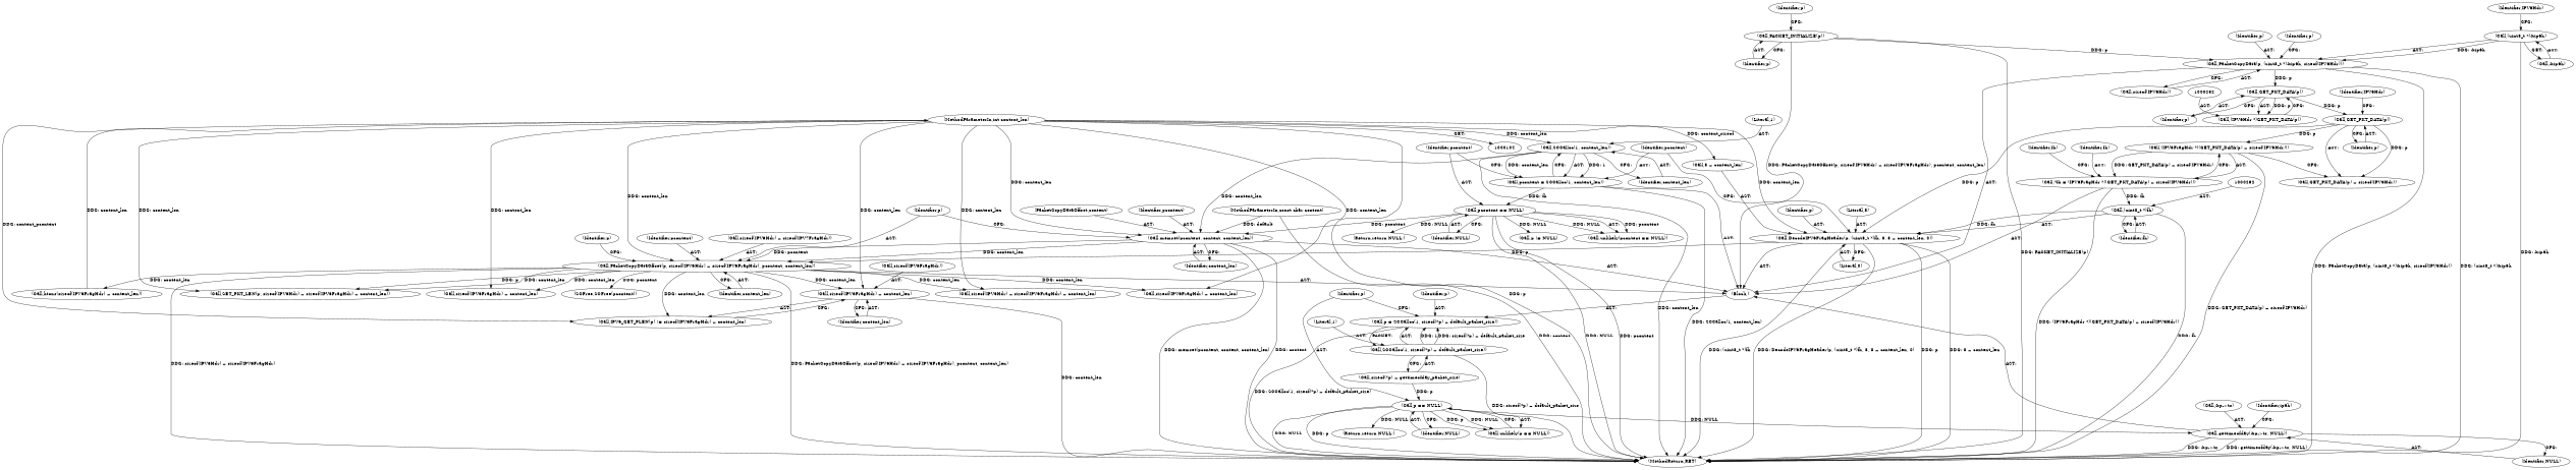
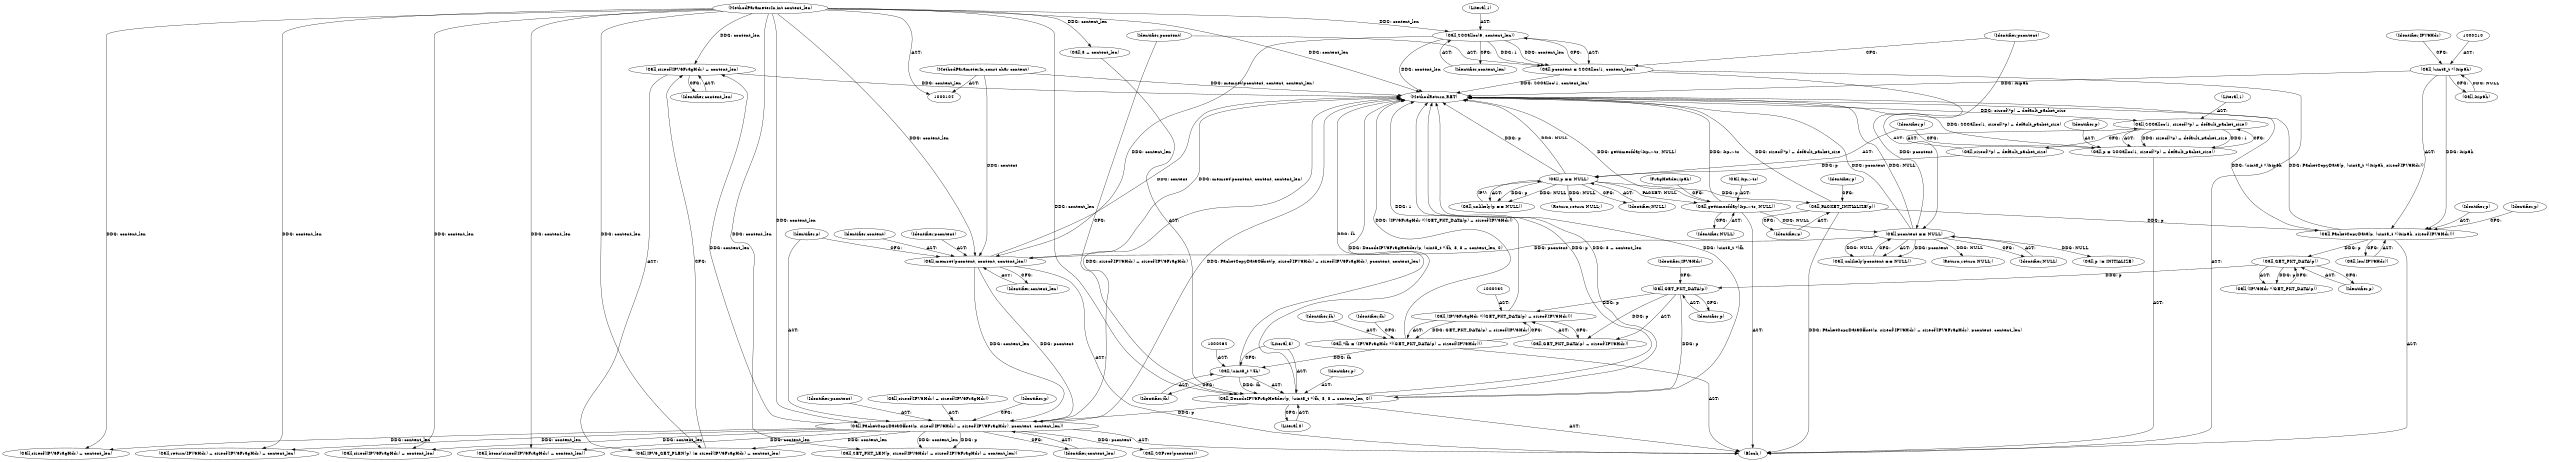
  digraph {
    n1 [label="(Call,sizeof(IPV6FragHdr) + content_len)"]
    n2 [label="(Identifier,content_len)"]
    n3 [label="(MethodReturn,RET)"]
    n4 [label="(Call,IPV6_GET_PLEN(p) != sizeof(IPV6FragHdr) + content_len)"]
    n5 [label="(MethodParameterIn,int content_len)"]
    n6 [label="(Call,PacketCopyDataOffset(p, sizeof(IPV6Hdr) + sizeof(IPV6FragHdr), pcontent, content_len))"]
    n7 [label="(Call,DecodeIPV6FragHeader(p, (uint8_t *)fh, 8, 8 + content_len, 0))"]
    n8 [label="(Call,memset(pcontent, content, content_len))"]
-   n9 [label="(Call,SCCalloc(1, content_len))"]
+   n9 [label="(Call,SCCalloc(6, content_len))"]
    n10 [label="(Call,htons(sizeof(IPV6FragHdr) + content_len))"]
    n11 [label="(Call,sizeof(IPV6FragHdr) + content_len)"]
-   n12 [label="(Call,sizeof(IPV6Hdr) + sizeof(IPV6FragHdr) + content_len)"]
+   n12 [label="(Call,return(IPV6Hdr) + sizeof(IPV6FragHdr) + content_len)"]
    n13 [label="(Call,SET_PKT_LEN(p, sizeof(IPV6Hdr) + sizeof(IPV6FragHdr) + content_len))"]
    n14 [label="(Call,sizeof(IPV6FragHdr) + content_len)"]
    n15 [label="(Call,8 + content_len)"]
    1000104
    n17 [label="(Identifier,content_len)"]
-   n18 [label="(SCFree,SCFree(pcontent))"]
+   n18 [label="(Call,SCFree(pcontent))"]
    n19 [label="(Block,)"]
    n20 [label="(Literal,0)"]
    n21 [label="(Identifier,content_len)"]
    n22 [label="(Call,pcontent = SCCalloc(1, content_len))"]
    n23 [label="(Identifier,content_len)"]
    n24 [label="(Call,GET_PKT_DATA(p))"]
    n25 [label="(Call,(IPV6FragHdr *)(GET_PKT_DATA(p) + sizeof(IPV6Hdr)))"]
    n26 [label="(Identifier,p)"]
    n27 [label="(Call,GET_PKT_DATA(p) + sizeof(IPV6Hdr))"]
    n28 [label="(Call,*fh = (IPV6FragHdr *)(GET_PKT_DATA(p) + sizeof(IPV6Hdr)))"]
    n29 [label="(Call,GET_PKT_DATA(p))"]
    n30 [label="(Call,(IPV6Hdr *)GET_PKT_DATA(p))"]
    n31 [label="(Identifier,p)"]
    n32 [label="(Call,PacketCopyData(p, (uint8_t *)&ip6h, sizeof(IPV6Hdr)))"]
-   n33 [label="(Call,sizeof(IPV6Hdr))"]
+   n33 [label="(Call,len(IPV6Hdr))"]
    n34 [label="(Call,PACKET_INITIALIZE(p))"]
    n35 [label="(Identifier,p)"]
    n36 [label="(Call,p == NULL)"]
    n37 [label="(Call,gettimeofday(&p->ts, NULL))"]
    n38 [label="(Return,return NULL;)"]
    n39 [label="(Identifier,NULL)"]
    n40 [label="(Call,unlikely(p == NULL))"]
    n41 [label="(Call,pcontent == NULL)"]
    n42 [label="(Identifier,NULL)"]
    n43 [label="(Call,p = SCCalloc(1, sizeof(*p) + default_packet_size))"]
    n44 [label="(Call,SCCalloc(1, sizeof(*p) + default_packet_size))"]
-   n45 [label="(Call,sizeof(*p) + gettimeofday_packet_size)"]
+   n45 [label="(Call,sizeof(*p) + default_packet_size)"]
    n46 [label="(Call,(uint8_t *)&ip6h)"]
    n47 [label="(Call,&ip6h)"]
    n48 [label="(Call,(uint8_t *)fh)"]
    n49 [label="(Identifier,fh)"]
    n50 [label="(Call,unlikely(pcontent == NULL))"]
    n51 [label="(Return,return NULL;)"]
    n52 [label="(Identifier,NULL)"]
-   n53 [label="(Call,p != NULL)"]
+   n53 [label="(Call,p != INITIALIZE)"]
    n54 [label="(MethodParameterIn,const char content)"]
    n55 [label="(Identifier,p)"]
    n56 [label="(Identifier,pcontent)"]
-   n57 [label="(Call,sizeof(IPV6FragHdr))"]
    n58 [label="(Identifier,fh)"]
    n59 [label="(Identifier,IPV6Hdr)"]
    n60 [label="(Identifier,IPV6Hdr)"]
    n61 [label="(Identifier,pcontent)"]
    n62 [label="(Identifier,p)"]
    n63 [label="(Identifier,p)"]
    n64 [label="(Identifier,p)"]
-   n65 [label="(PacketCopyDataOffset,content)"]
-   n66 [label="(Call,sizeof(IPV6Hdr) + sizeof(IPV7FragHdr))"]
+   n65 [label="(Identifier,content)"]
+   n66 [label="(Call,sizeof(IPV6Hdr) + sizeof(IPV6FragHdr))"]
    n67 [label="(Call,&p->ts)"]
    n68 [label="(Literal,8)"]
    n69 [label="(Identifier,p)"]
    n70 [label="(Identifier,p)"]
    n71 [label="(Identifier,fh)"]
    n72 [label="(Identifier,p)"]
-   n73 [label="(Identifier,ip6h)"]
+   n73 [label="(FragHeader,ip6h)"]
    n74 [label="(Identifier,p)"]
    n75 [label="(Identifier,pcontent)"]
    n76 [label="(Identifier,pcontent)"]
    n77 [label="(Literal,1)"]
    n78 [label="(Literal,1)"]
+   1000210
    1000262
    1000232
    n1 -> n2 [label="CFG: "]
    n1 -> n3 [label="DDG: content_len"]
    n1 -> n4 [label="AST: "]
    n2 -> n1 [label="AST: "]
    n4 -> n1 [label="CFG: "]
    n5 -> n1 [label="DDG: content_len"]
-   n5 -> n3 [label="DDG: p"]
-   n5 -> n4 [label="DDG: content_pcontent"]
+   n5 -> n3 [label="DDG: content_len"]
+   n5 -> n4 [label="DDG: content_len"]
    n5 -> n6 [label="DDG: content_len"]
    n5 -> n7 [label="DDG: content_len"]
    n5 -> n8 [label="DDG: content_len"]
    n5 -> n9 [label="DDG: content_len"]
-   n10 -> n5 [label="DDG: content_len"]
+   n5 -> n10 [label="DDG: content_len"]
    n5 -> n11 [label="DDG: content_len"]
    n5 -> n12 [label="DDG: content_len"]
    n5 -> n13 [label="DDG: content_len"]
    n5 -> n14 [label="DDG: content_len"]
-   n5 -> n15 [label="DDG: content_sizeof"]
-   n5 -> 1000104 [label="GET: "]
+   n5 -> n15 [label="DDG: content_len"]
+   n5 -> 1000104 [label="AST: "]
    n6 -> n1 [label="DDG: content_len"]
    n6 -> n3 [label="DDG: PacketCopyDataOffset(p, sizeof(IPV6Hdr) + sizeof(IPV6FragHdr), pcontent, content_len)"]
    n6 -> n3 [label="DDG: sizeof(IPV6Hdr) + sizeof(IPV6FragHdr)"]
    n6 -> n4 [label="DDG: content_len"]
    n6 -> n10 [label="DDG: content_len"]
    n6 -> n11 [label="DDG: content_len"]
    n6 -> n12 [label="DDG: content_len"]
    n6 -> n13 [label="DDG: p"]
    n6 -> n13 [label="DDG: content_len"]
    n6 -> n14 [label="DDG: content_len"]
    n6 -> n17 [label="CFG: "]
    n6 -> n18 [label="DDG: pcontent"]
    n6 -> n19 [label="AST: "]
    n7 -> n3 [label="DDG: DecodeIPV6FragHeader(p, (uint8_t *)fh, 8, 8 + content_len, 0)"]
    n7 -> n3 [label="DDG: p"]
    n7 -> n3 [label="DDG: 8 + content_len"]
    n7 -> n3 [label="DDG: (uint8_t *)fh"]
    n7 -> n6 [label="DDG: p"]
    n7 -> n19 [label="AST: "]
    n7 -> n20 [label="CFG: "]
    n8 -> n3 [label="DDG: memset(pcontent, content, content_len)"]
    n8 -> n3 [label="DDG: content"]
    n8 -> n6 [label="DDG: pcontent"]
    n8 -> n6 [label="DDG: content_len"]
    n8 -> n19 [label="AST: "]
    n8 -> n21 [label="CFG: "]
    n9 -> n3 [label="DDG: content_len"]
    n9 -> n8 [label="DDG: content_len"]
    n9 -> n22 [label="AST: "]
    n9 -> n22 [label="DDG: 1"]
    n9 -> n22 [label="DDG: content_len"]
    n9 -> n23 [label="CFG: "]
    n15 -> n7 [label="AST: "]
    n17 -> n6 [label="AST: "]
    n20 -> n7 [label="AST: "]
    n21 -> n8 [label="AST: "]
    n22 -> n3 [label="DDG: SCCalloc(1, content_len)"]
    n22 -> n9 [label="CFG: "]
    n22 -> n19 [label="AST: "]
-   n22 -> n41 [label="DDG: fh"]
+   n22 -> n41 [label="DDG: pcontent"]
    n23 -> n9 [label="AST: "]
    n24 -> n7 [label="DDG: p"]
    n24 -> n25 [label="DDG: p"]
    n24 -> n26 [label="CFG: "]
    n24 -> n27 [label="AST: "]
    n24 -> n27 [label="DDG: p"]
-   n25 -> n3 [label="DDG: GET_PKT_DATA(p) + sizeof(IPV6Hdr)"]
+   n25 -> n3 [label="DDG: 1"]
    n25 -> n27 [label="CFG: "]
    n25 -> n28 [label="AST: "]
    n25 -> n28 [label="DDG: GET_PKT_DATA(p) + sizeof(IPV6Hdr)"]
    n26 -> n24 [label="AST: "]
+   n27 -> n25 [label="AST: "]
    n28 -> n3 [label="DDG: (IPV6FragHdr *)(GET_PKT_DATA(p) + sizeof(IPV6Hdr))"]
    n28 -> n19 [label="AST: "]
    n28 -> n25 [label="CFG: "]
    n28 -> n48 [label="DDG: fh"]
    n29 -> n24 [label="DDG: p"]
    n29 -> n30 [label="AST: "]
    n29 -> n30 [label="DDG: p"]
    n29 -> n31 [label="CFG: "]
    n30 -> n29 [label="CFG: "]
    n31 -> n29 [label="AST: "]
    n32 -> n3 [label="DDG: (uint8_t *)&ip6h"]
    n32 -> n3 [label="DDG: PacketCopyData(p, (uint8_t *)&ip6h, sizeof(IPV6Hdr))"]
    n32 -> n19 [label="AST: "]
    n32 -> n29 [label="DDG: p"]
    n32 -> n33 [label="CFG: "]
    n33 -> n32 [label="AST: "]
-   n34 -> n3 [label="DDG: PACKET_INITIALIZE(p)"]
+   n34 -> n3 [label="DDG: sizeof(*p) + default_packet_size"]
    n34 -> n19 [label="DDG: PacketCopyDataOffset(p, sizeof(IPV6Hdr) + sizeof(IPV6FragHdr), pcontent, content_len)"]
    n34 -> n32 [label="DDG: p"]
    n34 -> n35 [label="CFG: "]
    n35 -> n34 [label="AST: "]
    n36 -> n3 [label="DDG: NULL"]
    n36 -> n3 [label="DDG: p"]
-   n36 -> n37 [label="DDG: NULL"]
+   n36 -> n34 [label="DDG: p"]
+   n36 -> n37 [label="PACKET: NULL"]
    n36 -> n38 [label="DDG: NULL"]
    n36 -> n39 [label="CFG: "]
    n36 -> n40 [label="AST: "]
    n36 -> n40 [label="DDG: p"]
    n36 -> n40 [label="DDG: NULL"]
    n37 -> n3 [label="DDG: gettimeofday(&p->ts, NULL)"]
    n37 -> n3 [label="DDG: &p->ts"]
    n37 -> n19 [label="AST: "]
+   n37 -> n41 [label="DDG: NULL"]
    n37 -> n42 [label="CFG: "]
    n39 -> n36 [label="AST: "]
-   n40 -> n36 [label="CFG: "]
+   n40 -> n36 [label="IPV: "]
    n41 -> n3 [label="DDG: NULL"]
    n41 -> n3 [label="DDG: pcontent"]
    n41 -> n8 [label="DDG: pcontent"]
    n41 -> n50 [label="AST: "]
    n41 -> n50 [label="DDG: pcontent"]
    n41 -> n50 [label="DDG: NULL"]
    n41 -> n51 [label="DDG: NULL"]
    n41 -> n52 [label="CFG: "]
    n41 -> n53 [label="DDG: NULL"]
    n42 -> n37 [label="AST: "]
    n43 -> n3 [label="DDG: SCCalloc(1, sizeof(*p) + default_packet_size)"]
-   n19 -> n43 [label="AST: "]
-   n43 -> n44 [label="PACKET: "]
-   n44 -> n3 [label="DDG: sizeof(*p) + default_packet_size"]
+   n43 -> n19 [label="AST: "]
+   n43 -> n44 [label="CFG: "]
+   n3 -> n44 [label="DDG: sizeof(*p) + default_packet_size"]
    n44 -> n43 [label="AST: "]
    n44 -> n43 [label="DDG: 1"]
    n44 -> n43 [label="DDG: sizeof(*p) + default_packet_size"]
    n44 -> n45 [label="CFG: "]
    n45 -> n36 [label="DDG: p"]
    n45 -> n44 [label="AST: "]
    n46 -> n3 [label="DDG: &ip6h"]
    n46 -> n32 [label="AST: "]
    n46 -> n32 [label="DDG: &ip6h"]
-   n46 -> n47 [label="GET: "]
-   n47 -> n46 [label="AST: "]
+   n46 -> n47 [label="CFG: "]
+   n47 -> n46 [label="DDG: NULL"]
    n48 -> n3 [label="DDG: fh"]
    n48 -> n7 [label="AST: "]
    n48 -> n7 [label="DDG: fh"]
    n48 -> n49 [label="CFG: "]
    n49 -> n48 [label="AST: "]
+   n50 -> n41 [label="CFG: "]
    n52 -> n41 [label="AST: "]
-   n54 -> n3 [label="DDG: content"]
-   n54 -> n8 [label="DDG: default"]
+   n54 -> n3 [label="DDG: memset(pcontent, content, content_len)"]
+   n54 -> n8 [label="DDG: content"]
+   n54 -> 1000104 [label="AST: "]
    n55 -> n7 [label="AST: "]
    n56 -> n6 [label="AST: "]
-   n57 -> n1 [label="AST: "]
    n58 -> n28 [label="AST: "]
    n59 -> n24 [label="CFG: "]
    n60 -> n46 [label="CFG: "]
    n61 -> n7 [label="CFG: "]
    n61 -> n22 [label="AST: "]
    n62 -> n43 [label="AST: "]
    n63 -> n6 [label="AST: "]
    n63 -> n8 [label="CFG: "]
    n64 -> n32 [label="AST: "]
    n65 -> n8 [label="AST: "]
    n66 -> n6 [label="AST: "]
    n67 -> n37 [label="AST: "]
    n68 -> n7 [label="AST: "]
+   n68 -> n48 [label="CFG: "]
    n69 -> n34 [label="CFG: "]
    n70 -> n36 [label="AST: "]
    n70 -> n43 [label="CFG: "]
    n71 -> n28 [label="CFG: "]
    n72 -> n32 [label="CFG: "]
    n73 -> n37 [label="CFG: "]
    n74 -> n6 [label="CFG: "]
    n75 -> n8 [label="AST: "]
    n76 -> n22 [label="CFG: "]
    n76 -> n41 [label="AST: "]
    n77 -> n44 [label="AST: "]
    n78 -> n9 [label="AST: "]
+   1000210 -> n46 [label="AST: "]
    1000262 -> n48 [label="AST: "]
-   1000232 -> n30 [label="AST: "]
+   1000232 -> n25 [label="AST: "]
  }
